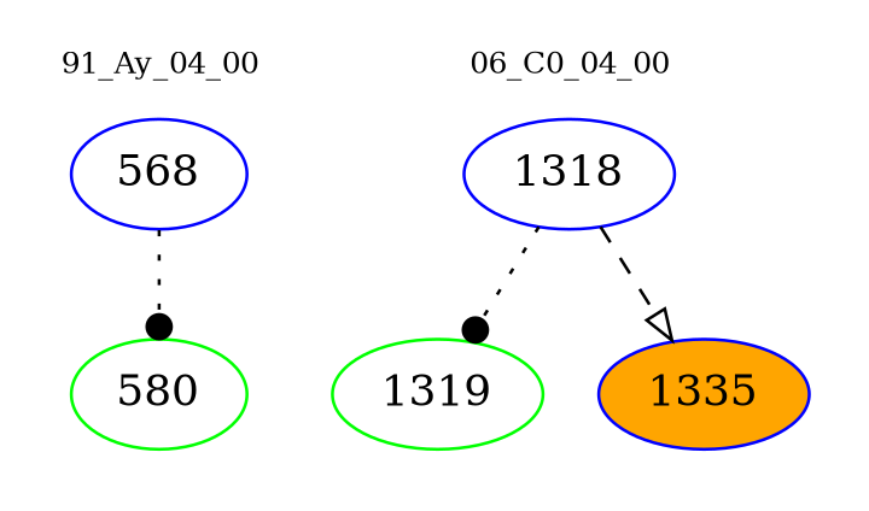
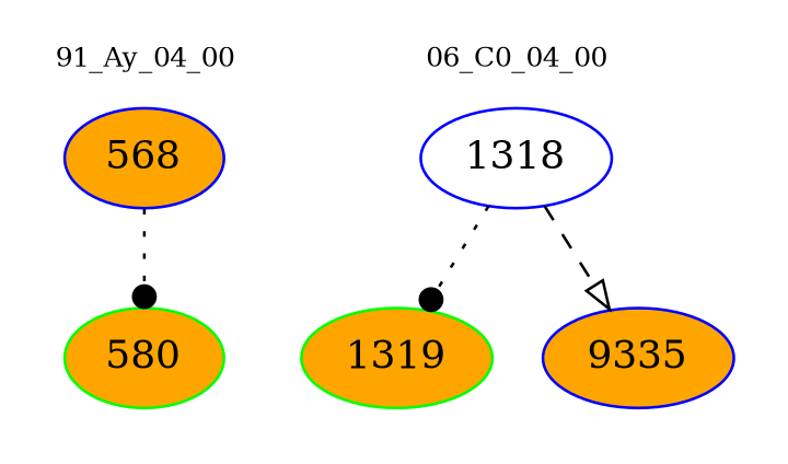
  digraph {
    node [color=blue fillcolor=orange style=filled]
    edge [arrowhead=dot color=black style=dotted]
-   n1 [fillcolor=white label=568]
-   n2 [color=green fillcolor=white label=580]
+   n1 [label=568]
+   n2 [color=green label=580]
    n3 [fillcolor=white label=1318]
-   n4 [color=green fillcolor=white label=1319]
-   n5 [label=1335]
+   n4 [color=green label=1319]
+   n5 [label=9335]
    subgraph cluster_1 {
      color=white
      fontsize=10
      label="91_Ay_04_00"
      n1
      n2
    }
    subgraph cluster_2 {
      color=white
      fontsize=10
      label="06_C0_04_00"
      n3
      n4
      n5
    }
    n1 -> n2
    n3 -> n4
    n3 -> n5 [arrowhead=onormal style=dashed]
  }
